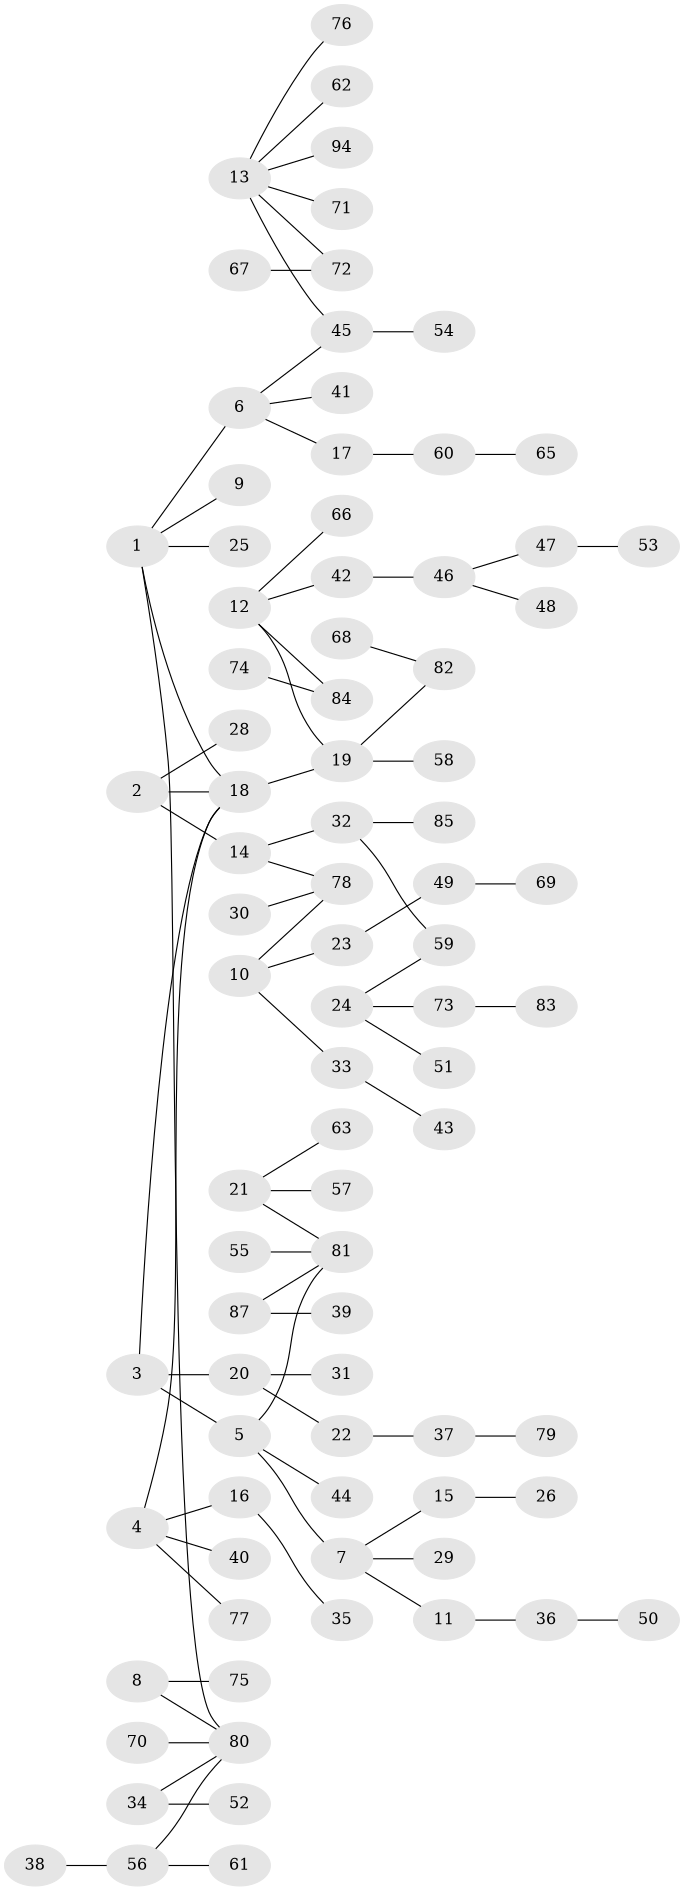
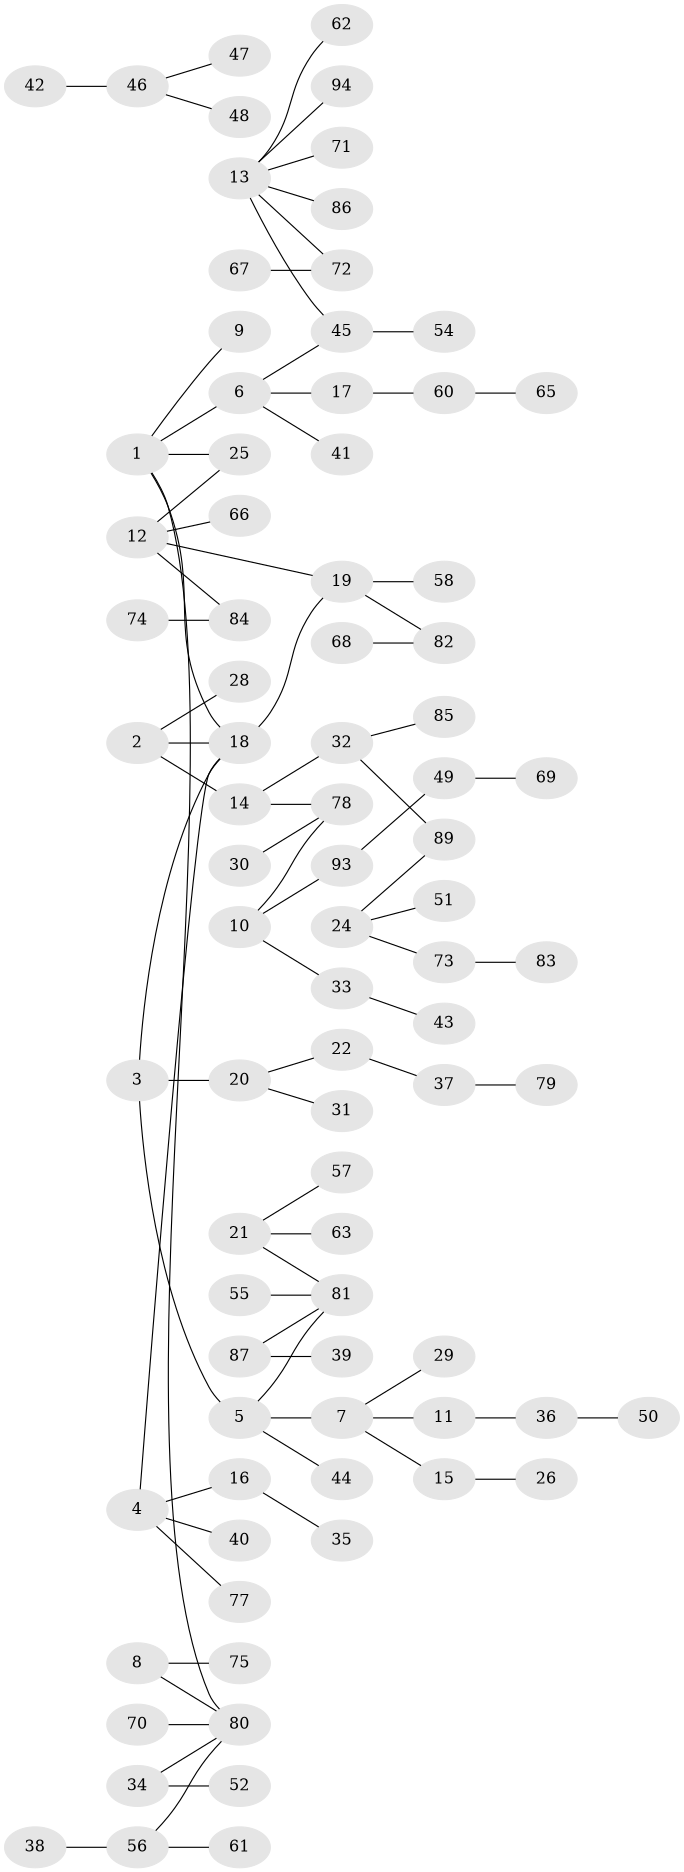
  graph {
    rankdir=LR
    node [color=gray90 style=filled]
    edge [weight=1.0]
    1
    6
    9
    18
    25
    80
    45
    17
    41
    19
    54
    2
    14
    28
    78
    32
    3
    5
    20
    7
    44
    81
    22
    31
    4
    16
    40
    77
    35
    11
    15
    29
    60
    36
    26
    8
    75
    10
-   23
+   23 [label=93]
    33
    49
    43
    50
    12
    42
    66
    84
    58
    82
    46
    74
    13
    62
    n54 [label=94]
    71
    72
-   76
-   59
+   76 [label=86]
+   59 [label=89]
    85
    65
    37
    21
    57
    63
    79
    69
    24
    51
    73
    83
    n71 [label=87]
    39
    30
    34
    52
    38
    56
    61
    47
    48
-   53
    55
    67
    68
    70
    1 -- 6
    1 -- 9
    1 -- 18
    1 -- 25
    1 -- 80
    6 -- 45
    6 -- 17
    6 -- 41
    18 -- 19
    45 -- 54
    17 -- 60
    19 -- 58
    19 -- 82
    2 -- 18
    2 -- 14
    2 -- 28
    14 -- 78
    14 -- 32
    32 -- 59
    32 -- 85
    3 -- 18
    3 -- 5
    3 -- 20
    5 -- 7
    5 -- 44
    5 -- 81
    20 -- 22
    20 -- 31
    7 -- 11
    7 -- 15
    7 -- 29
    22 -- 37
    4 -- 18
    4 -- 16
    4 -- 40
    4 -- 77
    16 -- 35
    11 -- 36
    15 -- 26
    60 -- 65
    36 -- 50
    8 -- 80
    8 -- 75
    10 -- 78
    10 -- 23
    10 -- 33
    23 -- 49
    33 -- 43
    49 -- 69
    12 -- 19
-   12 -- 42
+   12 -- 25
    12 -- 66
    12 -- 84
    42 -- 46
    46 -- 47
    46 -- 48
    74 -- 84
    13 -- 45
    13 -- 62
    13 -- n54
    13 -- 71
    13 -- 72
    13 -- 76
    37 -- 79
    21 -- 81
    21 -- 57
    21 -- 63
    24 -- 59
    24 -- 51
    24 -- 73
    73 -- 83
    n71 -- 81
    n71 -- 39
    30 -- 78
    34 -- 80
    34 -- 52
    38 -- 56
    56 -- 80
    56 -- 61
-   47 -- 53
    55 -- 81
    67 -- 72
    68 -- 82
    70 -- 80
  }
